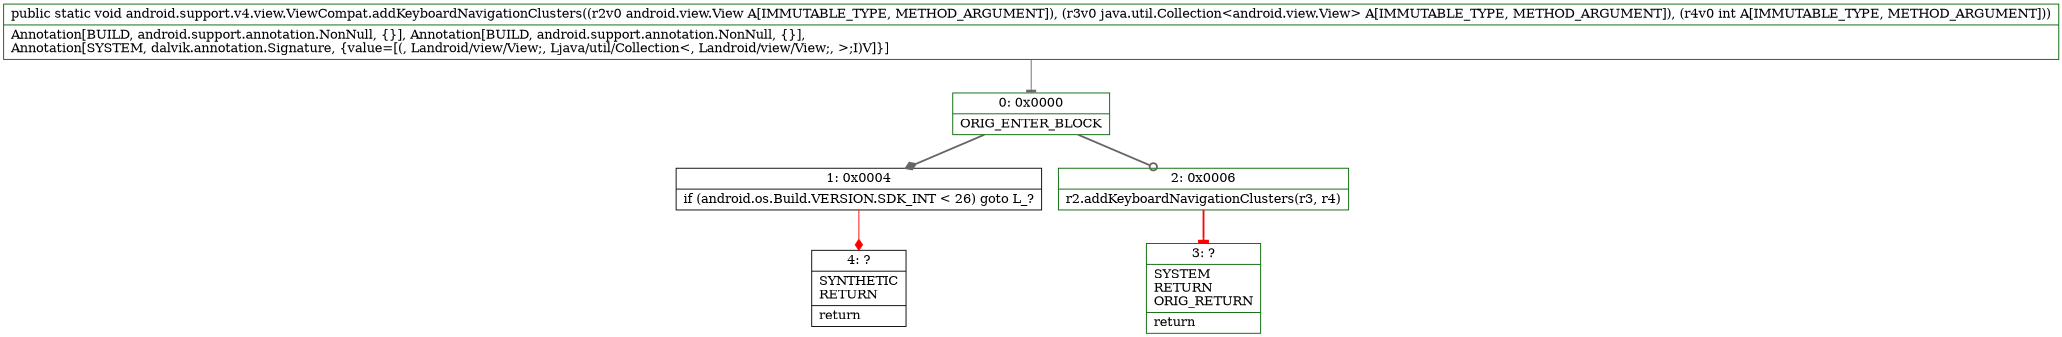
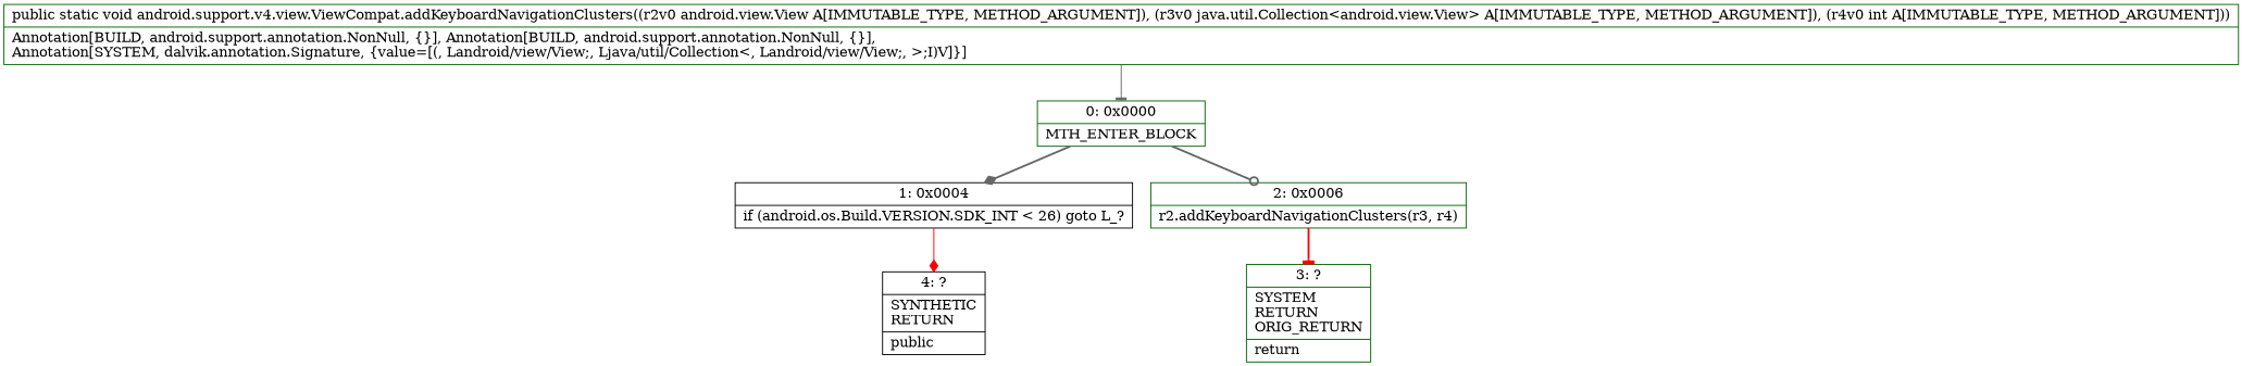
  digraph {
    node [color=darkgreen shape=record]
    edge [arrowhead=diamond color=gray40 style=bold]
-   n1 [label="{0\:\ 0x0000|ORIG_ENTER_BLOCK\l}"]
+   n1 [label="{0\:\ 0x0000|MTH_ENTER_BLOCK\l}"]
    n2 [color=black label="{1\:\ 0x0004|if (android.os.Build.VERSION.SDK_INT \< 26) goto L_?\l}"]
    n3 [label="{2\:\ 0x0006|r2.addKeyboardNavigationClusters(r3, r4)\l}"]
-   n4 [color=black label="{4\:\ ?|SYNTHETIC\lRETURN\l|return\l}"]
+   n4 [color=black label="{4\:\ ?|SYNTHETIC\lRETURN\l|public\l}"]
    n5 [label="{3\:\ ?|SYSTEM\lRETURN\lORIG_RETURN\l|return\l}"]
    n6 [label="{public static void android.support.v4.view.ViewCompat.addKeyboardNavigationClusters((r2v0 android.view.View A[IMMUTABLE_TYPE, METHOD_ARGUMENT]), (r3v0 java.util.Collection\<android.view.View\> A[IMMUTABLE_TYPE, METHOD_ARGUMENT]), (r4v0 int A[IMMUTABLE_TYPE, METHOD_ARGUMENT]))  | Annotation[BUILD, android.support.annotation.NonNull, \{\}], Annotation[BUILD, android.support.annotation.NonNull, \{\}], \lAnnotation[SYSTEM, dalvik.annotation.Signature, \{value=[(, Landroid\/view\/View;, Ljava\/util\/Collection\<, Landroid\/view\/View;, \>;I)V]\}]\l}"]
    n1 -> n2
    n1 -> n3 [arrowhead=odot]
    n2 -> n4 [color=red style=solid]
    n3 -> n5 [arrowhead=tee color=red]
    n6 -> n1 [arrowhead=tee style=solid]
  }
